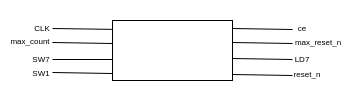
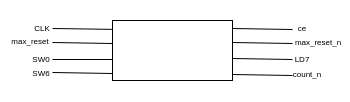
  <mxCell id="0" />
  <mxCell id="1" parent="0" />
  <mxCell id="2" value="" style="rounded=0;whiteSpace=wrap;html=1;" vertex="1" parent="1"><mxGeometry x="112" y="20" width="120" height="60" as="geometry" /></mxCell>
  <mxCell id="3" value="" style="endArrow=none;html=1;rounded=0;exitX=-0.008;exitY=0.181;exitDx=0;exitDy=0;exitPerimeter=0;" edge="1" parent="1"><mxGeometry width="50" height="50" relative="1" as="geometry"><mxPoint x="112.04" y="28.86" as="sourcePoint" /><mxPoint x="52" y="28" as="targetPoint" /></mxGeometry></mxCell>
  <mxCell id="4" value="" style="endArrow=none;html=1;rounded=0;exitX=-0.008;exitY=0.181;exitDx=0;exitDy=0;exitPerimeter=0;" edge="1" parent="1"><mxGeometry width="50" height="50" relative="1" as="geometry"><mxPoint x="112" y="43" as="sourcePoint" /><mxPoint x="52" y="42" as="targetPoint" /></mxGeometry></mxCell>
  <mxCell id="5" value="" style="endArrow=none;html=1;rounded=0;exitX=-0.008;exitY=0.181;exitDx=0;exitDy=0;exitPerimeter=0;" edge="1" parent="1"><mxGeometry width="50" height="50" relative="1" as="geometry"><mxPoint x="112" y="59" as="sourcePoint" /><mxPoint x="52" y="59" as="targetPoint" /></mxGeometry></mxCell>
  <mxCell id="6" value="" style="endArrow=none;html=1;rounded=0;exitX=-0.008;exitY=0.181;exitDx=0;exitDy=0;exitPerimeter=0;" edge="1" parent="1"><mxGeometry width="50" height="50" relative="1" as="geometry"><mxPoint x="112" y="73" as="sourcePoint" /><mxPoint x="52" y="72" as="targetPoint" /></mxGeometry></mxCell>
  <mxCell id="7" value="" style="endArrow=none;html=1;rounded=0;" edge="1" parent="1"><mxGeometry width="50" height="50" relative="1" as="geometry"><mxPoint x="292" y="29" as="sourcePoint" /><mxPoint x="232" y="28" as="targetPoint" /></mxGeometry></mxCell>
  <mxCell id="8" value="" style="endArrow=none;html=1;rounded=0;" edge="1" parent="1"><mxGeometry width="50" height="50" relative="1" as="geometry"><mxPoint x="292" y="43" as="sourcePoint" /><mxPoint x="232" y="42" as="targetPoint" /></mxGeometry></mxCell>
  <mxCell id="9" value="" style="endArrow=none;html=1;rounded=0;" edge="1" parent="1"><mxGeometry width="50" height="50" relative="1" as="geometry"><mxPoint x="292" y="59" as="sourcePoint" /><mxPoint x="232" y="58" as="targetPoint" /></mxGeometry></mxCell>
  <mxCell id="10" value="" style="endArrow=none;html=1;rounded=0;" edge="1" parent="1"><mxGeometry width="50" height="50" relative="1" as="geometry"><mxPoint x="292" y="75" as="sourcePoint" /><mxPoint x="232" y="74" as="targetPoint" /></mxGeometry></mxCell>
  <mxCell id="11" value="&lt;font style=&quot;font-size: 8px;&quot;&gt;CLK&lt;/font&gt;" style="text;strokeColor=none;align=center;fillColor=none;html=1;verticalAlign=middle;whiteSpace=wrap;rounded=0;" vertex="1" parent="1"><mxGeometry x="32" y="22" width="20" height="10" as="geometry" /></mxCell>
- <mxCell id="12" value="&lt;font style=&quot;font-size: 8px;&quot;&gt;max_count&lt;/font&gt;" style="text;strokeColor=none;align=center;fillColor=none;html=1;verticalAlign=middle;whiteSpace=wrap;rounded=0;" vertex="1" parent="1"><mxGeometry x="20" y="35" width="20" height="10" as="geometry" /></mxCell>
- <mxCell id="13" value="&lt;font style=&quot;font-size: 8px;&quot;&gt;SW7&lt;/font&gt;" style="text;strokeColor=none;align=center;fillColor=none;html=1;verticalAlign=middle;whiteSpace=wrap;rounded=0;" vertex="1" parent="1"><mxGeometry x="31" y="53" width="20" height="10" as="geometry" /></mxCell>
- <mxCell id="14" value="&lt;font style=&quot;font-size: 8px;&quot;&gt;SW1&lt;/font&gt;" style="text;strokeColor=none;align=center;fillColor=none;html=1;verticalAlign=middle;whiteSpace=wrap;rounded=0;" vertex="1" parent="1"><mxGeometry x="31" y="67" width="20" height="10" as="geometry" /></mxCell>
+ <mxCell id="12" value="&lt;font style=&quot;font-size: 8px;&quot;&gt;max_reset&lt;/font&gt;" style="text;strokeColor=none;align=center;fillColor=none;html=1;verticalAlign=middle;whiteSpace=wrap;rounded=0;" vertex="1" parent="1"><mxGeometry x="20" y="35" width="20" height="10" as="geometry" /></mxCell>
+ <mxCell id="13" value="&lt;font style=&quot;font-size: 8px;&quot;&gt;SW0&lt;/font&gt;" style="text;strokeColor=none;align=center;fillColor=none;html=1;verticalAlign=middle;whiteSpace=wrap;rounded=0;" vertex="1" parent="1"><mxGeometry x="31" y="53" width="20" height="10" as="geometry" /></mxCell>
+ <mxCell id="14" value="&lt;font style=&quot;font-size: 8px;&quot;&gt;SW6&lt;/font&gt;" style="text;strokeColor=none;align=center;fillColor=none;html=1;verticalAlign=middle;whiteSpace=wrap;rounded=0;" vertex="1" parent="1"><mxGeometry x="31" y="67" width="20" height="10" as="geometry" /></mxCell>
  <mxCell id="15" value="&lt;font style=&quot;font-size: 8px;&quot;&gt;ce&lt;/font&gt;" style="text;strokeColor=none;align=center;fillColor=none;html=1;verticalAlign=middle;whiteSpace=wrap;rounded=0;" vertex="1" parent="1"><mxGeometry x="292" y="22" width="20" height="10" as="geometry" /></mxCell>
  <mxCell id="16" value="&lt;font style=&quot;font-size: 8px;&quot;&gt;max_reset_n&lt;/font&gt;" style="text;strokeColor=none;align=center;fillColor=none;html=1;verticalAlign=middle;whiteSpace=wrap;rounded=0;" vertex="1" parent="1"><mxGeometry x="308" y="36" width="20" height="10" as="geometry" /></mxCell>
  <mxCell id="17" value="&lt;font style=&quot;font-size: 8px;&quot;&gt;LD7&lt;/font&gt;" style="text;strokeColor=none;align=center;fillColor=none;html=1;verticalAlign=middle;whiteSpace=wrap;rounded=0;" vertex="1" parent="1"><mxGeometry x="292" y="53" width="20" height="10" as="geometry" /></mxCell>
- <mxCell id="18" value="&lt;font style=&quot;font-size: 8px;&quot;&gt;reset_n&lt;/font&gt;" style="text;strokeColor=none;align=center;fillColor=none;html=1;verticalAlign=middle;whiteSpace=wrap;rounded=0;" vertex="1" parent="1"><mxGeometry x="297" y="68" width="20" height="10" as="geometry" /></mxCell>
+ <mxCell id="18" value="&lt;font style=&quot;font-size: 8px;&quot;&gt;count_n&lt;/font&gt;" style="text;strokeColor=none;align=center;fillColor=none;html=1;verticalAlign=middle;whiteSpace=wrap;rounded=0;" vertex="1" parent="1"><mxGeometry x="297" y="68" width="20" height="10" as="geometry" /></mxCell>
